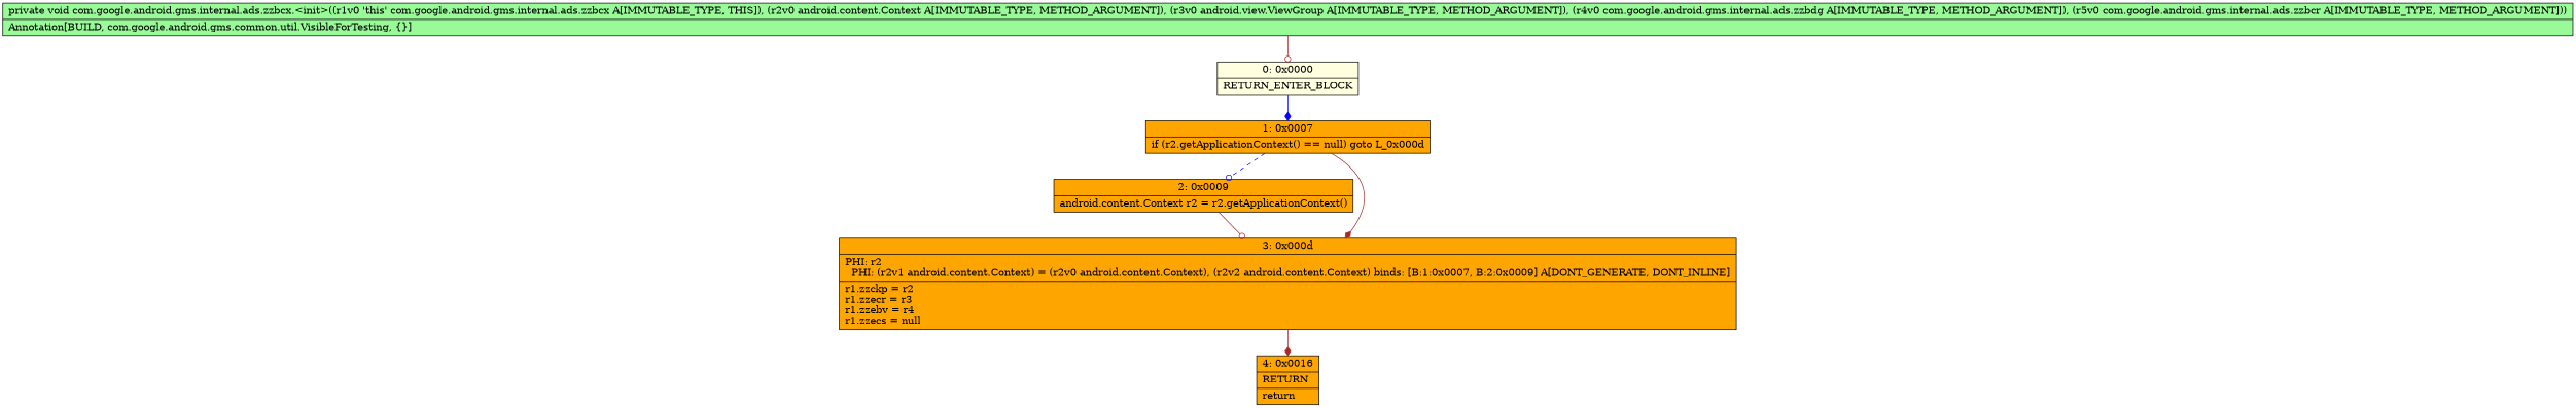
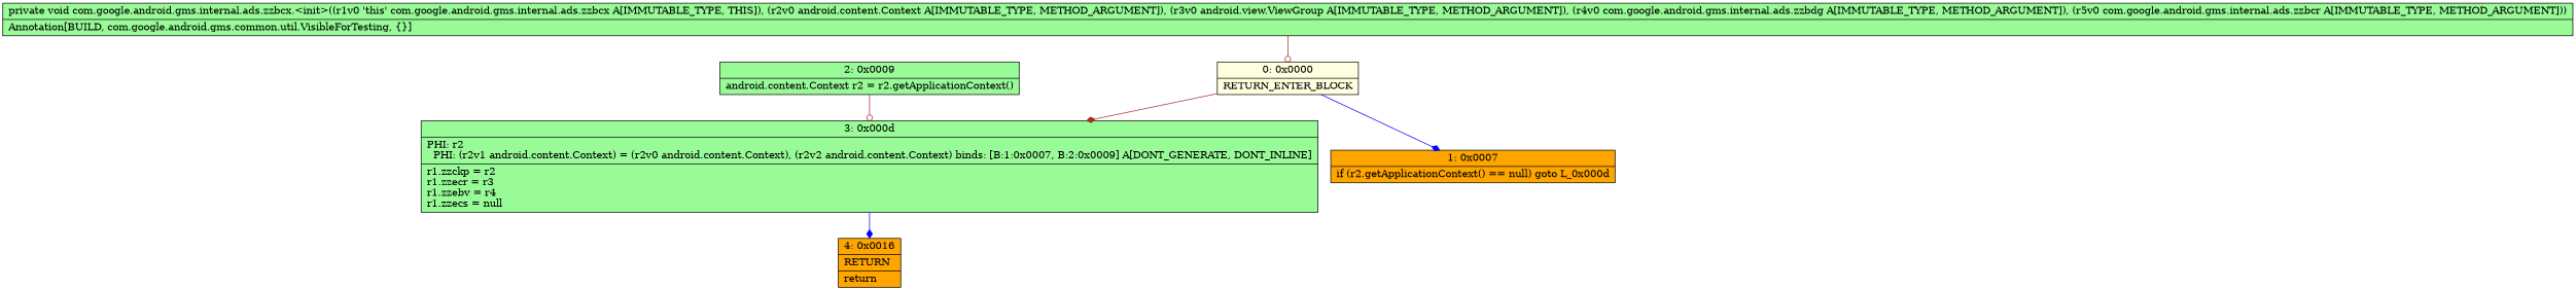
  digraph {
    node [fillcolor=palegreen shape=record style=filled]
    edge [arrowhead=diamond color=blue]
    n1 [fillcolor=lightyellow label="{0\:\ 0x0000|RETURN_ENTER_BLOCK\l}"]
    n2 [fillcolor=orange label="{1\:\ 0x0007|if (r2.getApplicationContext() == null) goto L_0x000d\l}"]
-   n3 [fillcolor=orange label="{2\:\ 0x0009|android.content.Context r2 = r2.getApplicationContext()\l}"]
-   n4 [fillcolor=orange label="{3\:\ 0x000d|PHI: r2 \l  PHI: (r2v1 android.content.Context) = (r2v0 android.content.Context), (r2v2 android.content.Context) binds: [B:1:0x0007, B:2:0x0009] A[DONT_GENERATE, DONT_INLINE]\l|r1.zzckp = r2\lr1.zzecr = r3\lr1.zzebv = r4\lr1.zzecs = null\l}"]
+   n3 [label="{2\:\ 0x0009|android.content.Context r2 = r2.getApplicationContext()\l}"]
+   n4 [label="{3\:\ 0x000d|PHI: r2 \l  PHI: (r2v1 android.content.Context) = (r2v0 android.content.Context), (r2v2 android.content.Context) binds: [B:1:0x0007, B:2:0x0009] A[DONT_GENERATE, DONT_INLINE]\l|r1.zzckp = r2\lr1.zzecr = r3\lr1.zzebv = r4\lr1.zzecs = null\l}"]
    n5 [fillcolor=orange label="{4\:\ 0x0016|RETURN\l|return\l}"]
    n6 [label="{private void com.google.android.gms.internal.ads.zzbcx.\<init\>((r1v0 'this' com.google.android.gms.internal.ads.zzbcx A[IMMUTABLE_TYPE, THIS]), (r2v0 android.content.Context A[IMMUTABLE_TYPE, METHOD_ARGUMENT]), (r3v0 android.view.ViewGroup A[IMMUTABLE_TYPE, METHOD_ARGUMENT]), (r4v0 com.google.android.gms.internal.ads.zzbdg A[IMMUTABLE_TYPE, METHOD_ARGUMENT]), (r5v0 com.google.android.gms.internal.ads.zzbcr A[IMMUTABLE_TYPE, METHOD_ARGUMENT]))  | Annotation[BUILD, com.google.android.gms.common.util.VisibleForTesting, \{\}]\l}"]
    n1 -> n2
-   n2 -> n3 [arrowhead=odot style=dashed]
-   n2 -> n4 [color=brown]
+   n1 -> n4 [color=brown]
    n3 -> n4 [arrowhead=odot color=brown]
-   n4 -> n5 [color=brown]
+   n4 -> n5
    n6 -> n1 [arrowhead=odot color=brown]
  }
